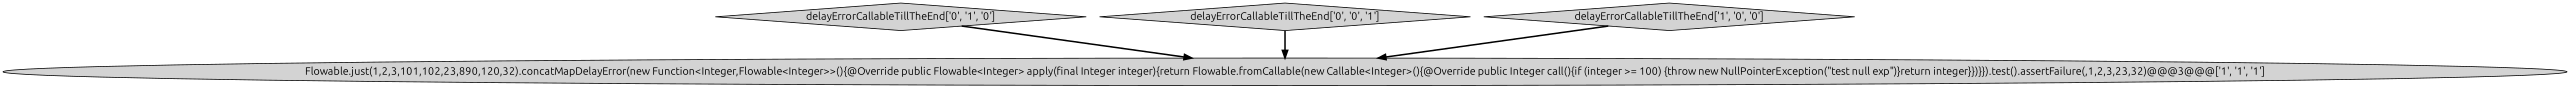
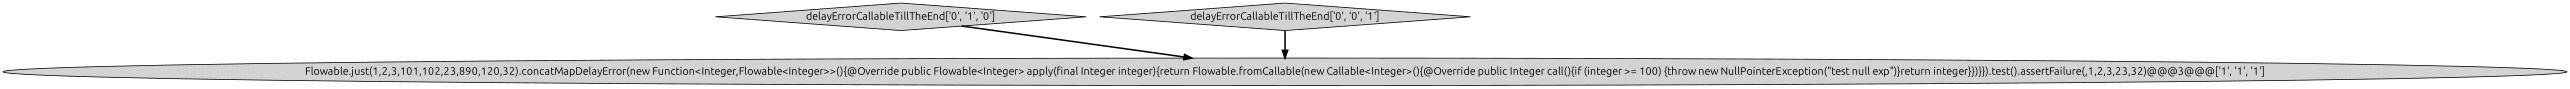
  digraph {
    fontname=Ubuntu
    node [fillcolor=lightgray shape=diamond style=filled fontname=Ubuntu]
    edge [style=bold fontname=Ubuntu]
    n1 [label="delayErrorCallableTillTheEnd['0', '1', '0']"]
    n2 [label="Flowable.just(1,2,3,101,102,23,890,120,32).concatMapDelayError(new Function<Integer,Flowable<Integer>>(){@Override public Flowable<Integer> apply(final Integer integer){return Flowable.fromCallable(new Callable<Integer>(){@Override public Integer call(){if (integer >= 100) {throw new NullPointerException(\"test null exp\")}return integer}})}}).test().assertFailure(,1,2,3,23,32)@@@3@@@['1', '1', '1']" shape=ellipse]
    n3 [label="delayErrorCallableTillTheEnd['0', '0', '1']"]
-   n4 [label="delayErrorCallableTillTheEnd['1', '0', '0']"]
    n1 -> n2
    n3 -> n2
-   n4 -> n2
  }
